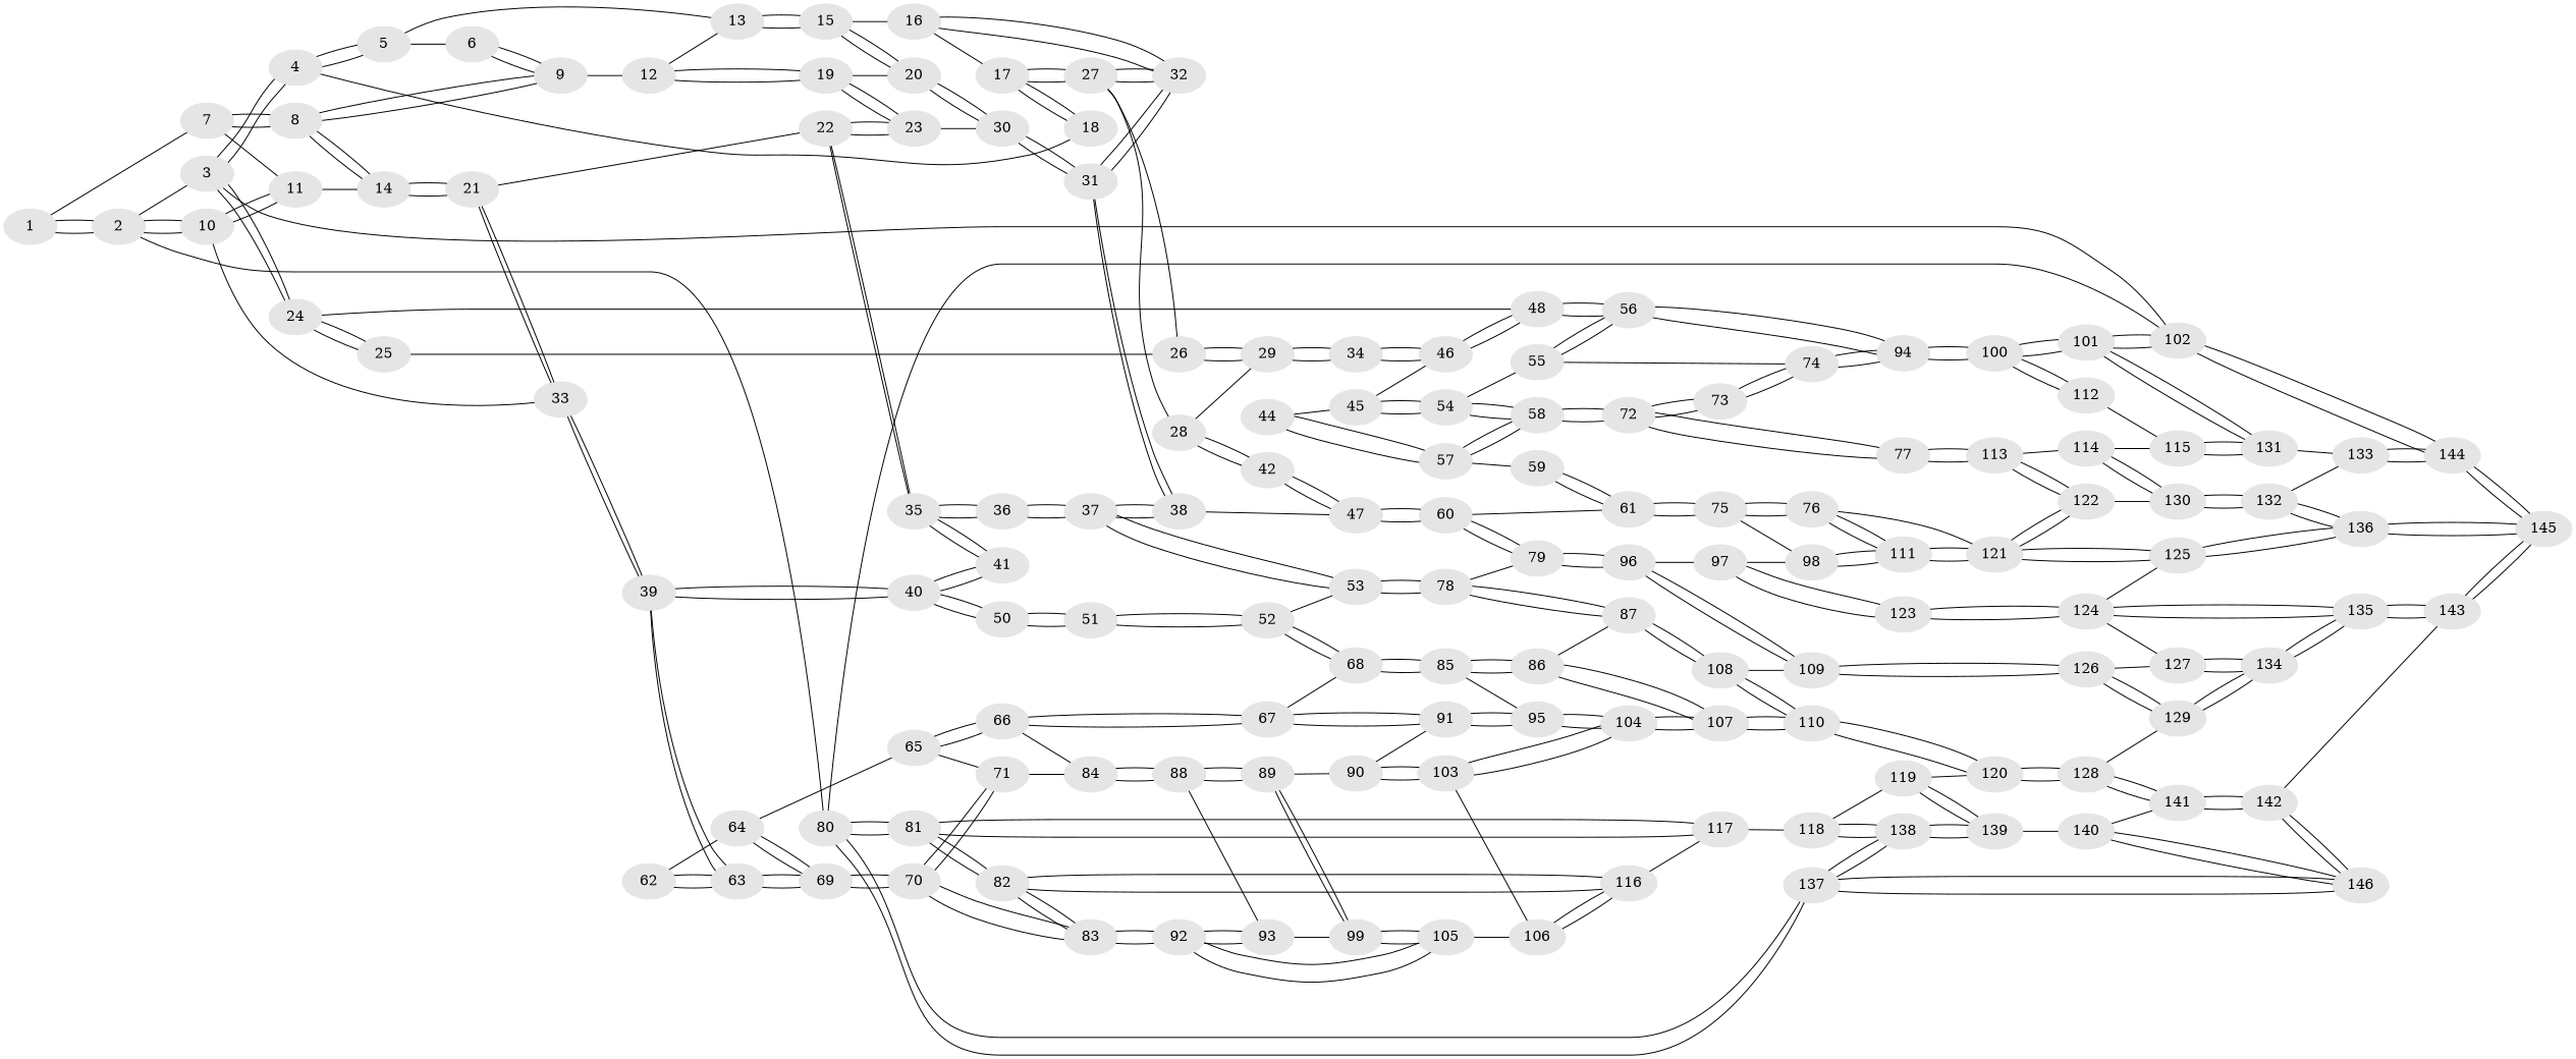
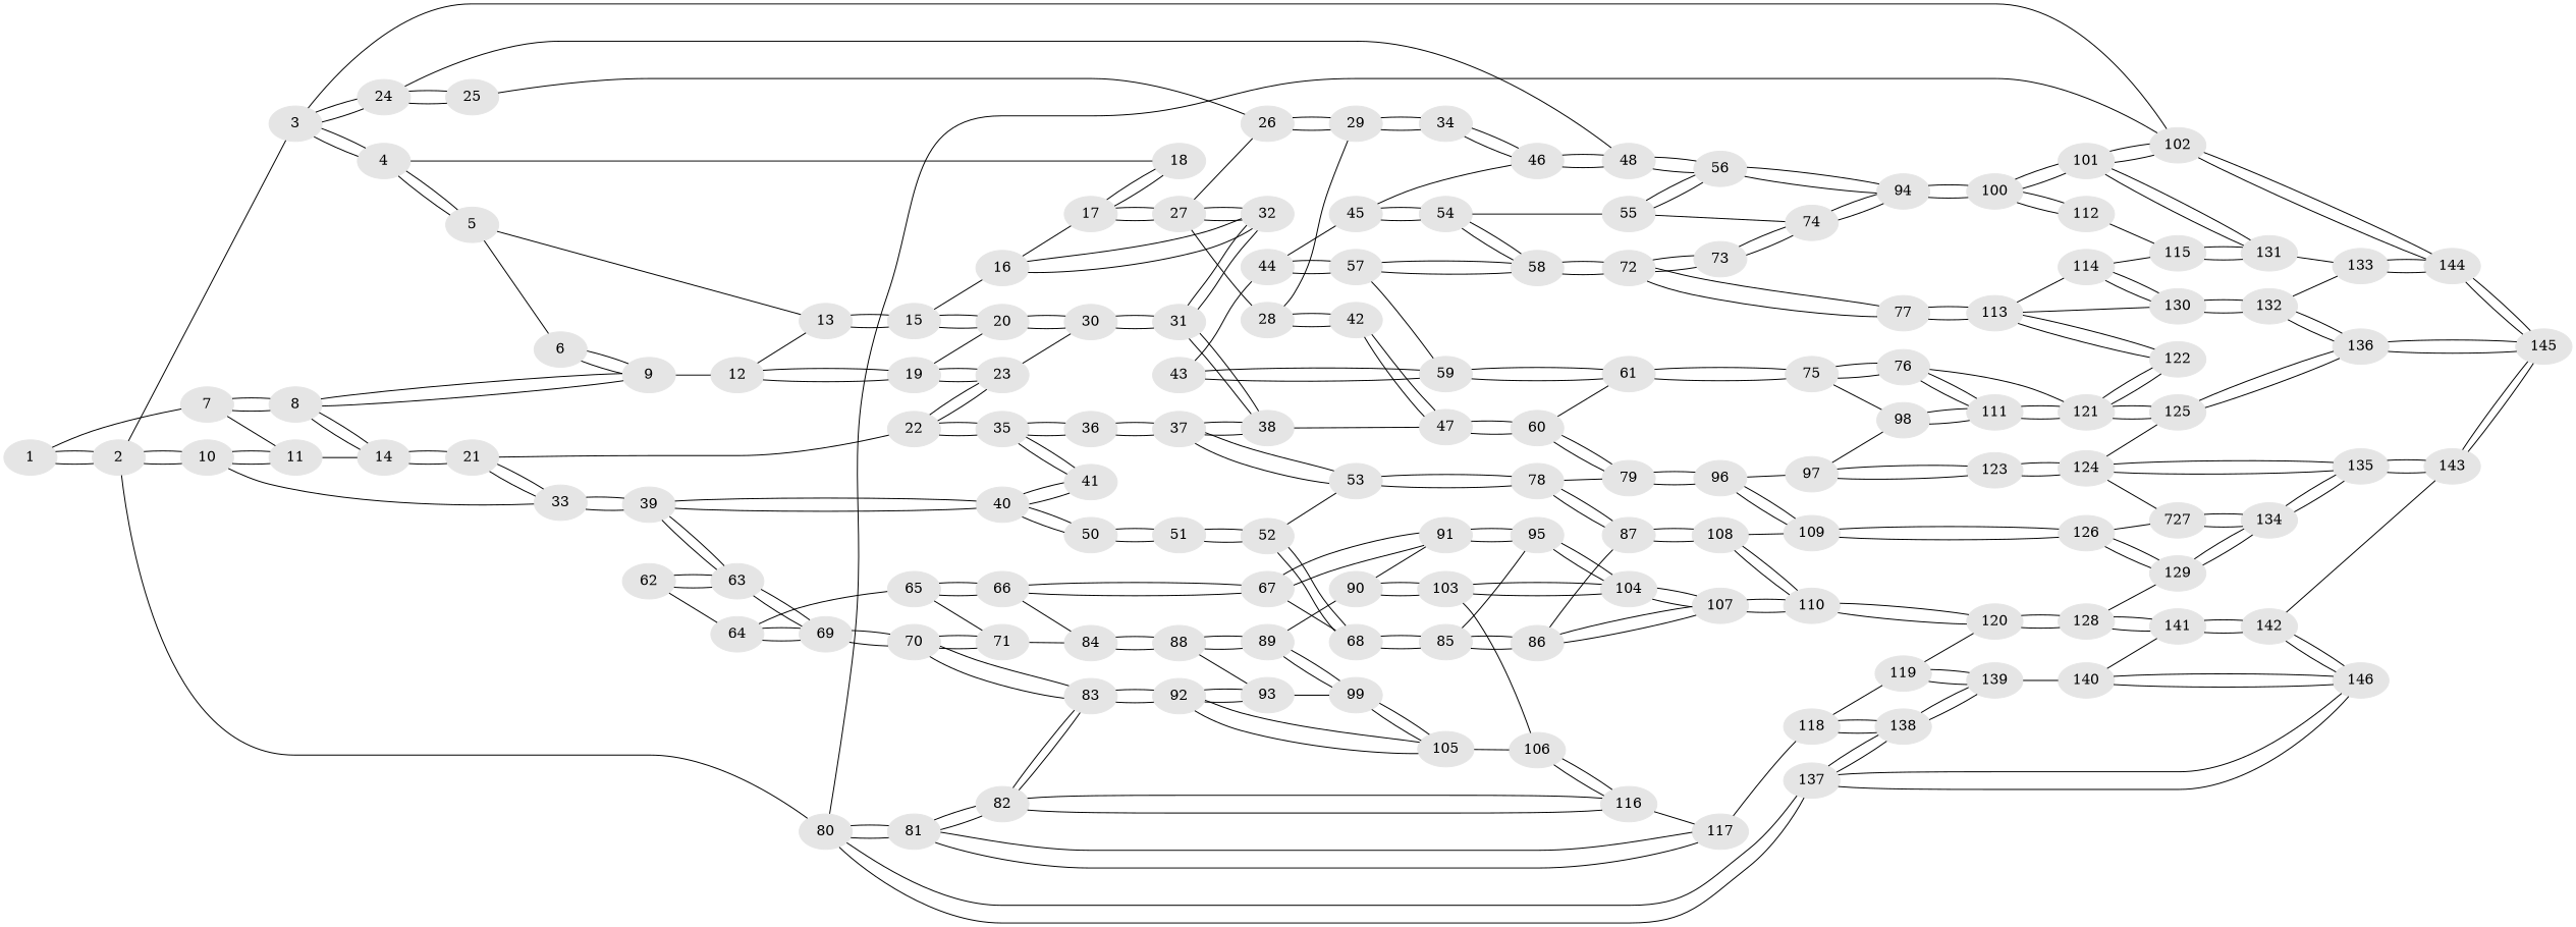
  graph {
    rankdir=LR
    node [color=gray90 style=filled]
    1
    2
    7
    3
    10
    80
    8
    11
    4
    24
    102
    33
    81
    137
    5
    18
    25
    48
    144
    6
    13
    9
    15
    12
    14
    21
    19
    39
    20
    23
    16
    22
    17
    32
    30
    27
    26
    28
    29
    31
    35
    36
    41
    56
    34
    46
    42
    47
    38
    40
    63
    37
    53
    78
    60
    50
    69
    51
+   43
    44
    59
    45
    57
    61
    54
    58
    55
    79
    94
    52
    68
    85
    87
    74
    72
    100
    73
    77
    75
    96
    76
    98
    62
    64
    65
    70
    66
    71
    67
    84
    91
    88
    95
    86
    83
    92
    113
    111
    121
    114
    122
    108
    97
    109
    82
    117
    138
    146
    116
    118
    93
    105
    89
    107
    104
    110
    90
    99
    103
    106
    101
    112
    123
    126
    124
    131
    115
    133
    145
    120
-   127
+   127 [label=727]
    129
    128
    125
    130
    132
    119
    139
    140
    141
    136
    135
    134
    143
    142
    1 -- 2
    1 -- 2
    1 -- 7
    2 -- 3
    2 -- 10
    2 -- 10
    2 -- 80
    7 -- 8
    7 -- 8
    7 -- 11
    3 -- 4
    3 -- 4
    3 -- 24
    3 -- 24
    3 -- 102
    10 -- 11
    10 -- 11
    10 -- 33
    80 -- 102
    80 -- 81
    80 -- 81
    80 -- 137
    80 -- 137
    8 -- 9
    8 -- 9
    8 -- 14
    8 -- 14
    11 -- 14
    4 -- 5
    4 -- 5
    4 -- 18
    24 -- 25
    24 -- 25
    24 -- 48
    102 -- 144
    102 -- 144
    33 -- 39
    33 -- 39
    81 -- 82
    81 -- 82
    81 -- 117
    81 -- 117
    137 -- 138
    137 -- 138
    137 -- 146
    137 -- 146
    5 -- 6
    5 -- 13
    25 -- 26
    48 -- 56
    48 -- 56
    144 -- 145
    144 -- 145
    6 -- 9
    6 -- 9
    13 -- 15
    13 -- 15
    9 -- 12
    15 -- 20
    15 -- 20
    15 -- 16
    12 -- 13
    12 -- 19
    12 -- 19
    14 -- 21
    14 -- 21
    21 -- 33
    21 -- 33
    21 -- 22
    19 -- 20
    19 -- 23
    19 -- 23
    39 -- 40
    39 -- 40
    39 -- 63
    39 -- 63
    20 -- 30
    20 -- 30
    23 -- 30
    16 -- 17
    16 -- 32
    16 -- 32
    22 -- 23
    22 -- 23
    22 -- 35
    22 -- 35
    17 -- 18
    17 -- 18
    17 -- 27
    17 -- 27
    30 -- 31
    30 -- 31
    27 -- 32
    27 -- 32
    27 -- 26
    27 -- 28
    26 -- 29
    26 -- 29
    28 -- 29
    28 -- 42
    28 -- 42
    29 -- 34
    29 -- 34
    31 -- 32
    31 -- 32
    31 -- 38
    31 -- 38
    35 -- 36
    35 -- 36
    35 -- 41
    35 -- 41
    36 -- 37
    36 -- 37
    56 -- 94
    56 -- 94
    34 -- 46
    34 -- 46
    46 -- 48
    46 -- 48
    42 -- 47
    42 -- 47
    47 -- 60
    47 -- 60
    38 -- 47
    40 -- 41
    40 -- 41
    40 -- 50
    40 -- 50
    63 -- 69
    63 -- 69
    37 -- 38
    37 -- 38
    37 -- 53
    37 -- 53
    53 -- 78
    53 -- 78
    78 -- 79
    78 -- 87
    78 -- 87
    60 -- 61
    60 -- 79
    60 -- 79
    50 -- 51
    50 -- 51
    69 -- 70
    69 -- 70
    51 -- 52
    51 -- 52
+   43 -- 44
+   43 -- 59
+   43 -- 59
    44 -- 45
    44 -- 57
    44 -- 57
    59 -- 61
    59 -- 61
    45 -- 46
    45 -- 54
    45 -- 54
    57 -- 59
    57 -- 58
    57 -- 58
    61 -- 75
    61 -- 75
    54 -- 58
    54 -- 58
    54 -- 55
    58 -- 72
    58 -- 72
    55 -- 56
    55 -- 56
    55 -- 74
    79 -- 96
    79 -- 96
    94 -- 100
    94 -- 100
    52 -- 53
    52 -- 68
    52 -- 68
    68 -- 85
    68 -- 85
    85 -- 95
    85 -- 86
    85 -- 86
    87 -- 108
    87 -- 108
    74 -- 94
    74 -- 94
    72 -- 73
    72 -- 73
    72 -- 77
    72 -- 77
    100 -- 101
    100 -- 101
    100 -- 112
    100 -- 112
    73 -- 74
    73 -- 74
    77 -- 113
    77 -- 113
    75 -- 76
    75 -- 76
    75 -- 98
    96 -- 97
    96 -- 109
    96 -- 109
    76 -- 111
    76 -- 111
    76 -- 121
    98 -- 111
    98 -- 111
    62 -- 63
    62 -- 63
    62 -- 64
    64 -- 69
    64 -- 69
    64 -- 65
    65 -- 66
    65 -- 66
    65 -- 71
    70 -- 71
    70 -- 71
    70 -- 83
    70 -- 83
    66 -- 67
    66 -- 67
    66 -- 84
    71 -- 84
    67 -- 68
    67 -- 91
    67 -- 91
    84 -- 88
    84 -- 88
    91 -- 95
    91 -- 95
    88 -- 93
    88 -- 89
    88 -- 89
    95 -- 104
    95 -- 104
    86 -- 87
    86 -- 107
    86 -- 107
    83 -- 92
    83 -- 92
    92 -- 93
    92 -- 93
    92 -- 105
    92 -- 105
    113 -- 114
    113 -- 122
    113 -- 122
    111 -- 121
    111 -- 121
    121 -- 122
    121 -- 122
    121 -- 125
    121 -- 125
    114 -- 115
    114 -- 130
    114 -- 130
-   122 -- 130
+   113 -- 130
    108 -- 109
    108 -- 110
    108 -- 110
    97 -- 98
    97 -- 123
    97 -- 123
    109 -- 126
    109 -- 126
    82 -- 83
    82 -- 83
    82 -- 116
    82 -- 116
    117 -- 118
    138 -- 139
    138 -- 139
    116 -- 117
    118 -- 138
    118 -- 138
    118 -- 119
    93 -- 99
    105 -- 106
    89 -- 90
    89 -- 99
    89 -- 99
    107 -- 110
    107 -- 110
    104 -- 107
    104 -- 107
    110 -- 120
    110 -- 120
    90 -- 91
    90 -- 103
    90 -- 103
    99 -- 105
    99 -- 105
    103 -- 104
    103 -- 104
    103 -- 106
    106 -- 116
    106 -- 116
    101 -- 102
    101 -- 102
    101 -- 131
    101 -- 131
    112 -- 115
    123 -- 124
    123 -- 124
    126 -- 127
    126 -- 129
    126 -- 129
    124 -- 127
    124 -- 125
    124 -- 135
    124 -- 135
    131 -- 133
    115 -- 131
    115 -- 131
    133 -- 144
    133 -- 144
    120 -- 128
    120 -- 128
    127 -- 134
    127 -- 134
    129 -- 134
    129 -- 134
    128 -- 129
    128 -- 141
    128 -- 141
    125 -- 136
    125 -- 136
    130 -- 132
    130 -- 132
    132 -- 133
    132 -- 136
    132 -- 136
    119 -- 120
    119 -- 139
    119 -- 139
    139 -- 140
    140 -- 146
    140 -- 146
    140 -- 141
    141 -- 142
    141 -- 142
    136 -- 145
    136 -- 145
    135 -- 143
    135 -- 143
    134 -- 135
    134 -- 135
    143 -- 145
    143 -- 145
    142 -- 146
    142 -- 146
    142 -- 143
  }
